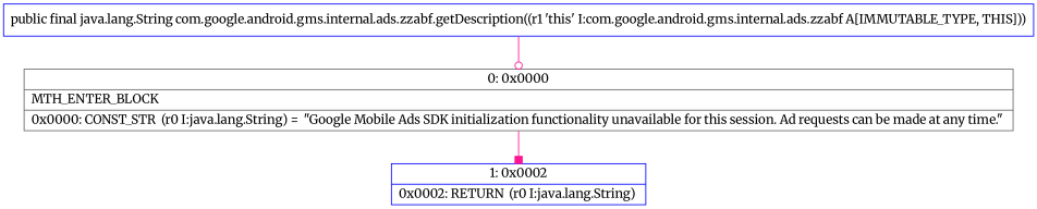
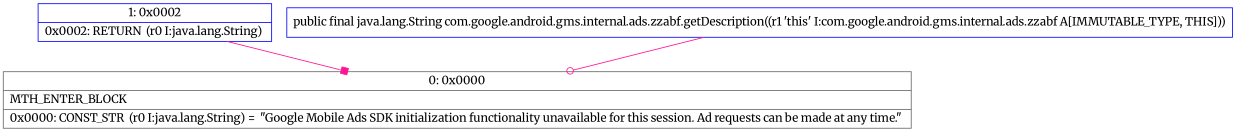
  digraph {
    fontname=Merriweather
    node [shape=record color=blue fontname=Merriweather]
    edge [color=deeppink fontname=Merriweather]
    n1 [label="{0\:\ 0x0000|MTH_ENTER_BLOCK\l|0x0000: CONST_STR  (r0 I:java.lang.String) =  \"Google Mobile Ads SDK initialization functionality unavailable for this session. Ad requests can be made at any time.\" \l}" color=gray40]
    n2 [label="{1\:\ 0x0002|0x0002: RETURN  (r0 I:java.lang.String) \l}"]
    n3 [label="{public final java.lang.String com.google.android.gms.internal.ads.zzabf.getDescription((r1 'this' I:com.google.android.gms.internal.ads.zzabf A[IMMUTABLE_TYPE, THIS])) }"]
-   n1 -> n2 [arrowhead=box]
+   n2 -> n1 [arrowhead=box]
    n3 -> n1 [arrowhead=odot]
  }
